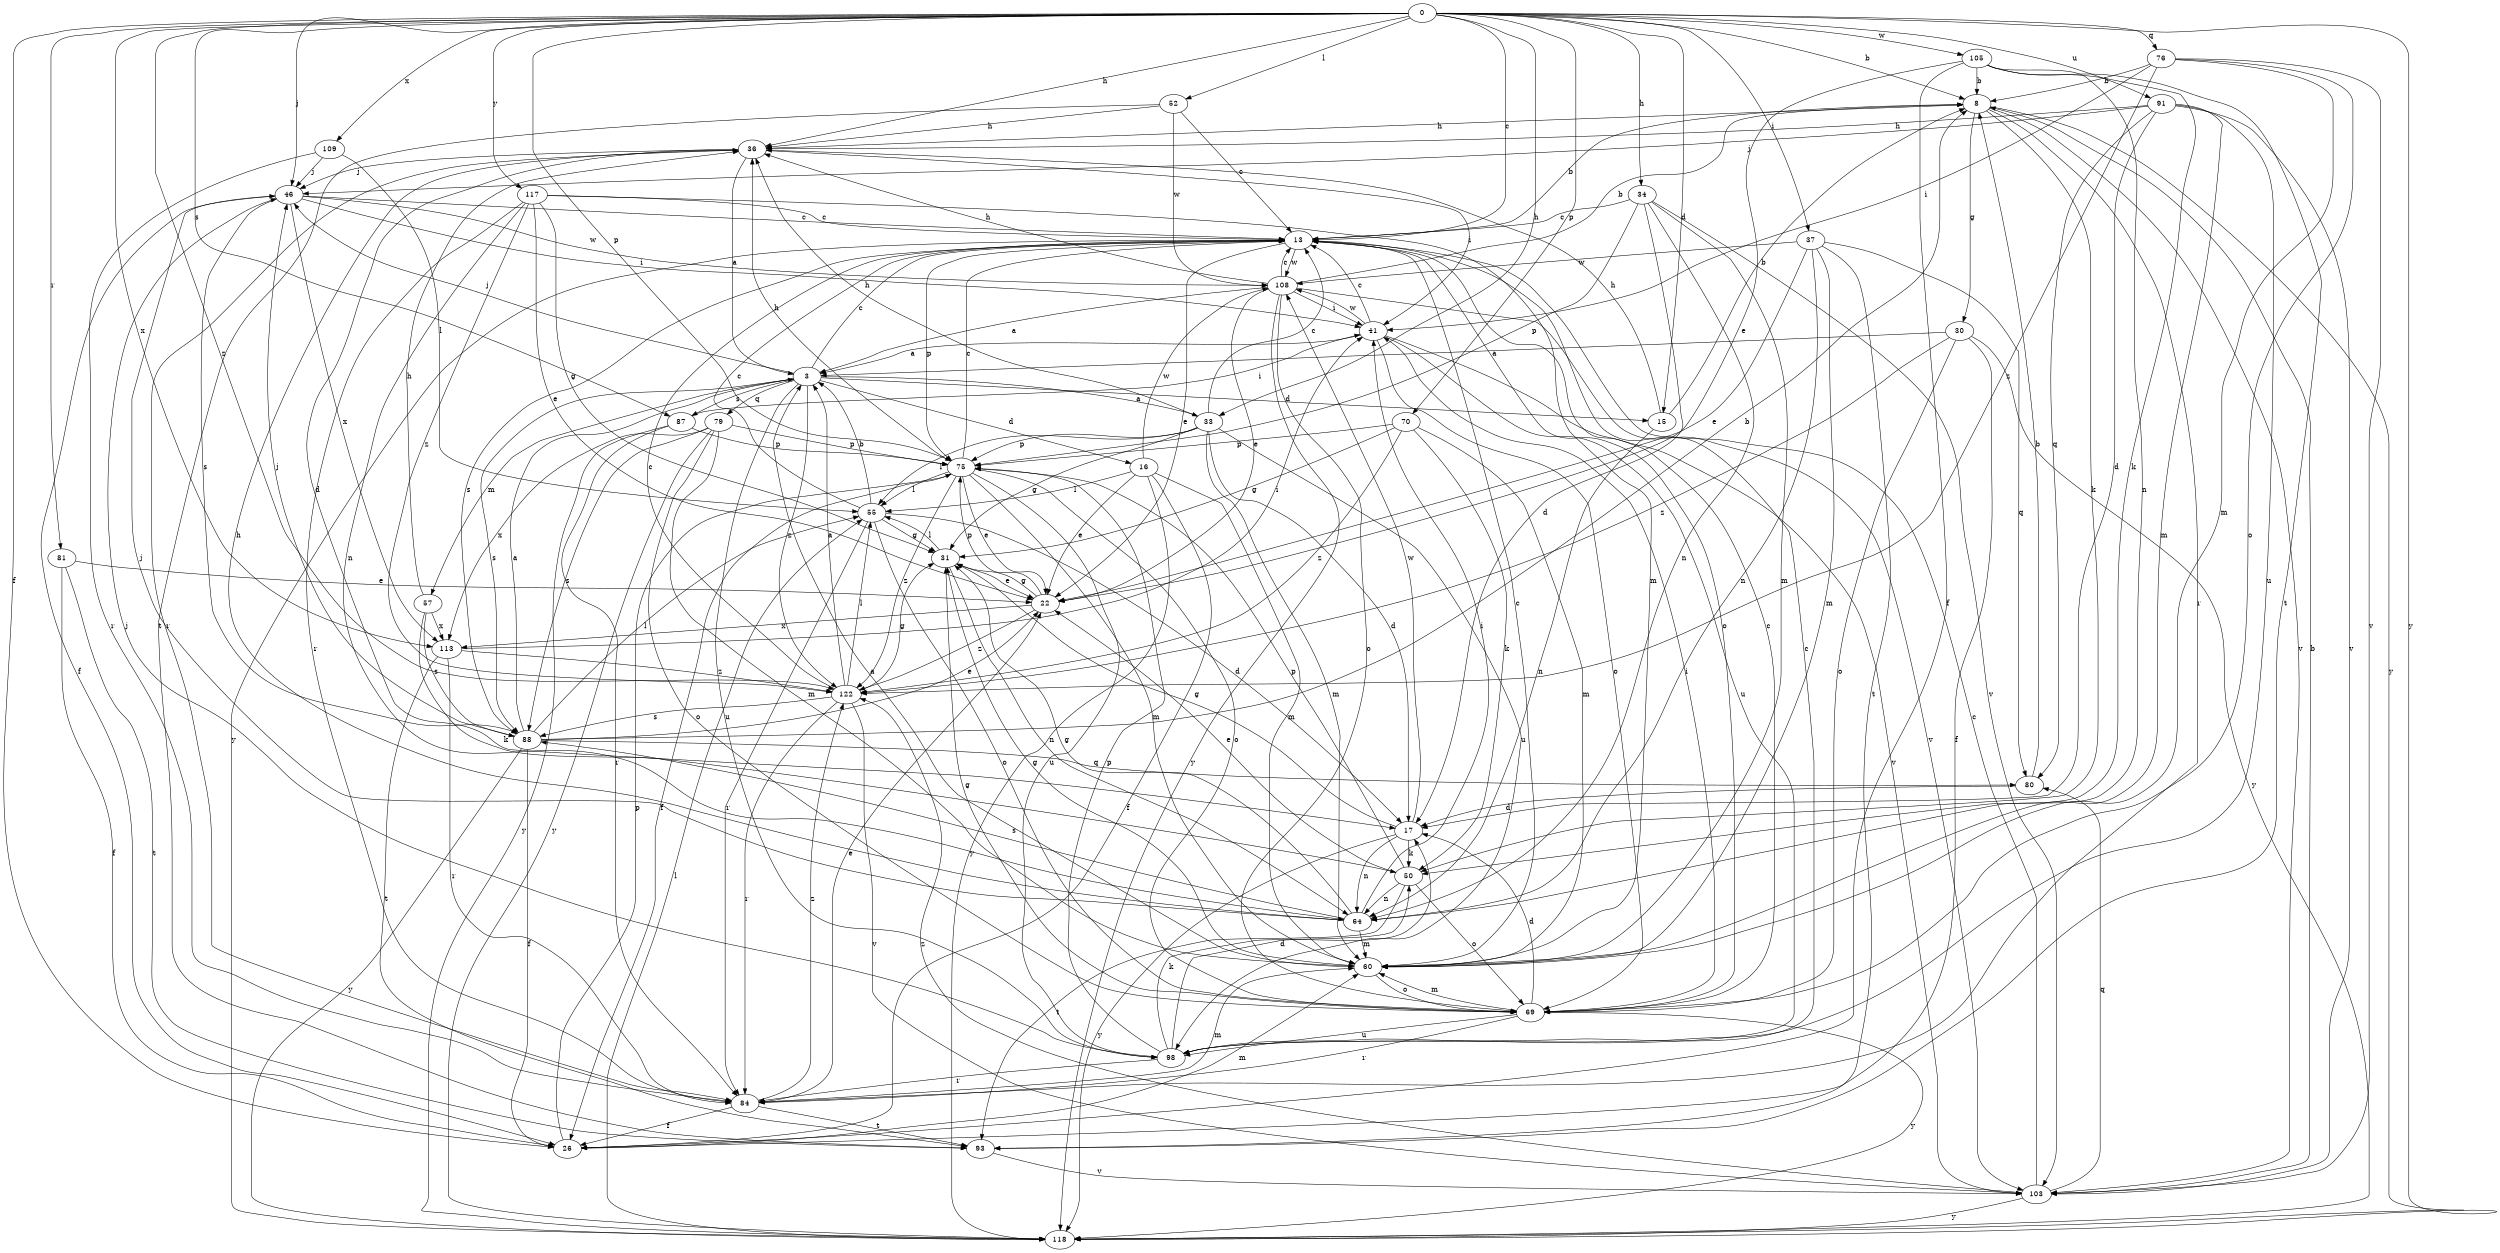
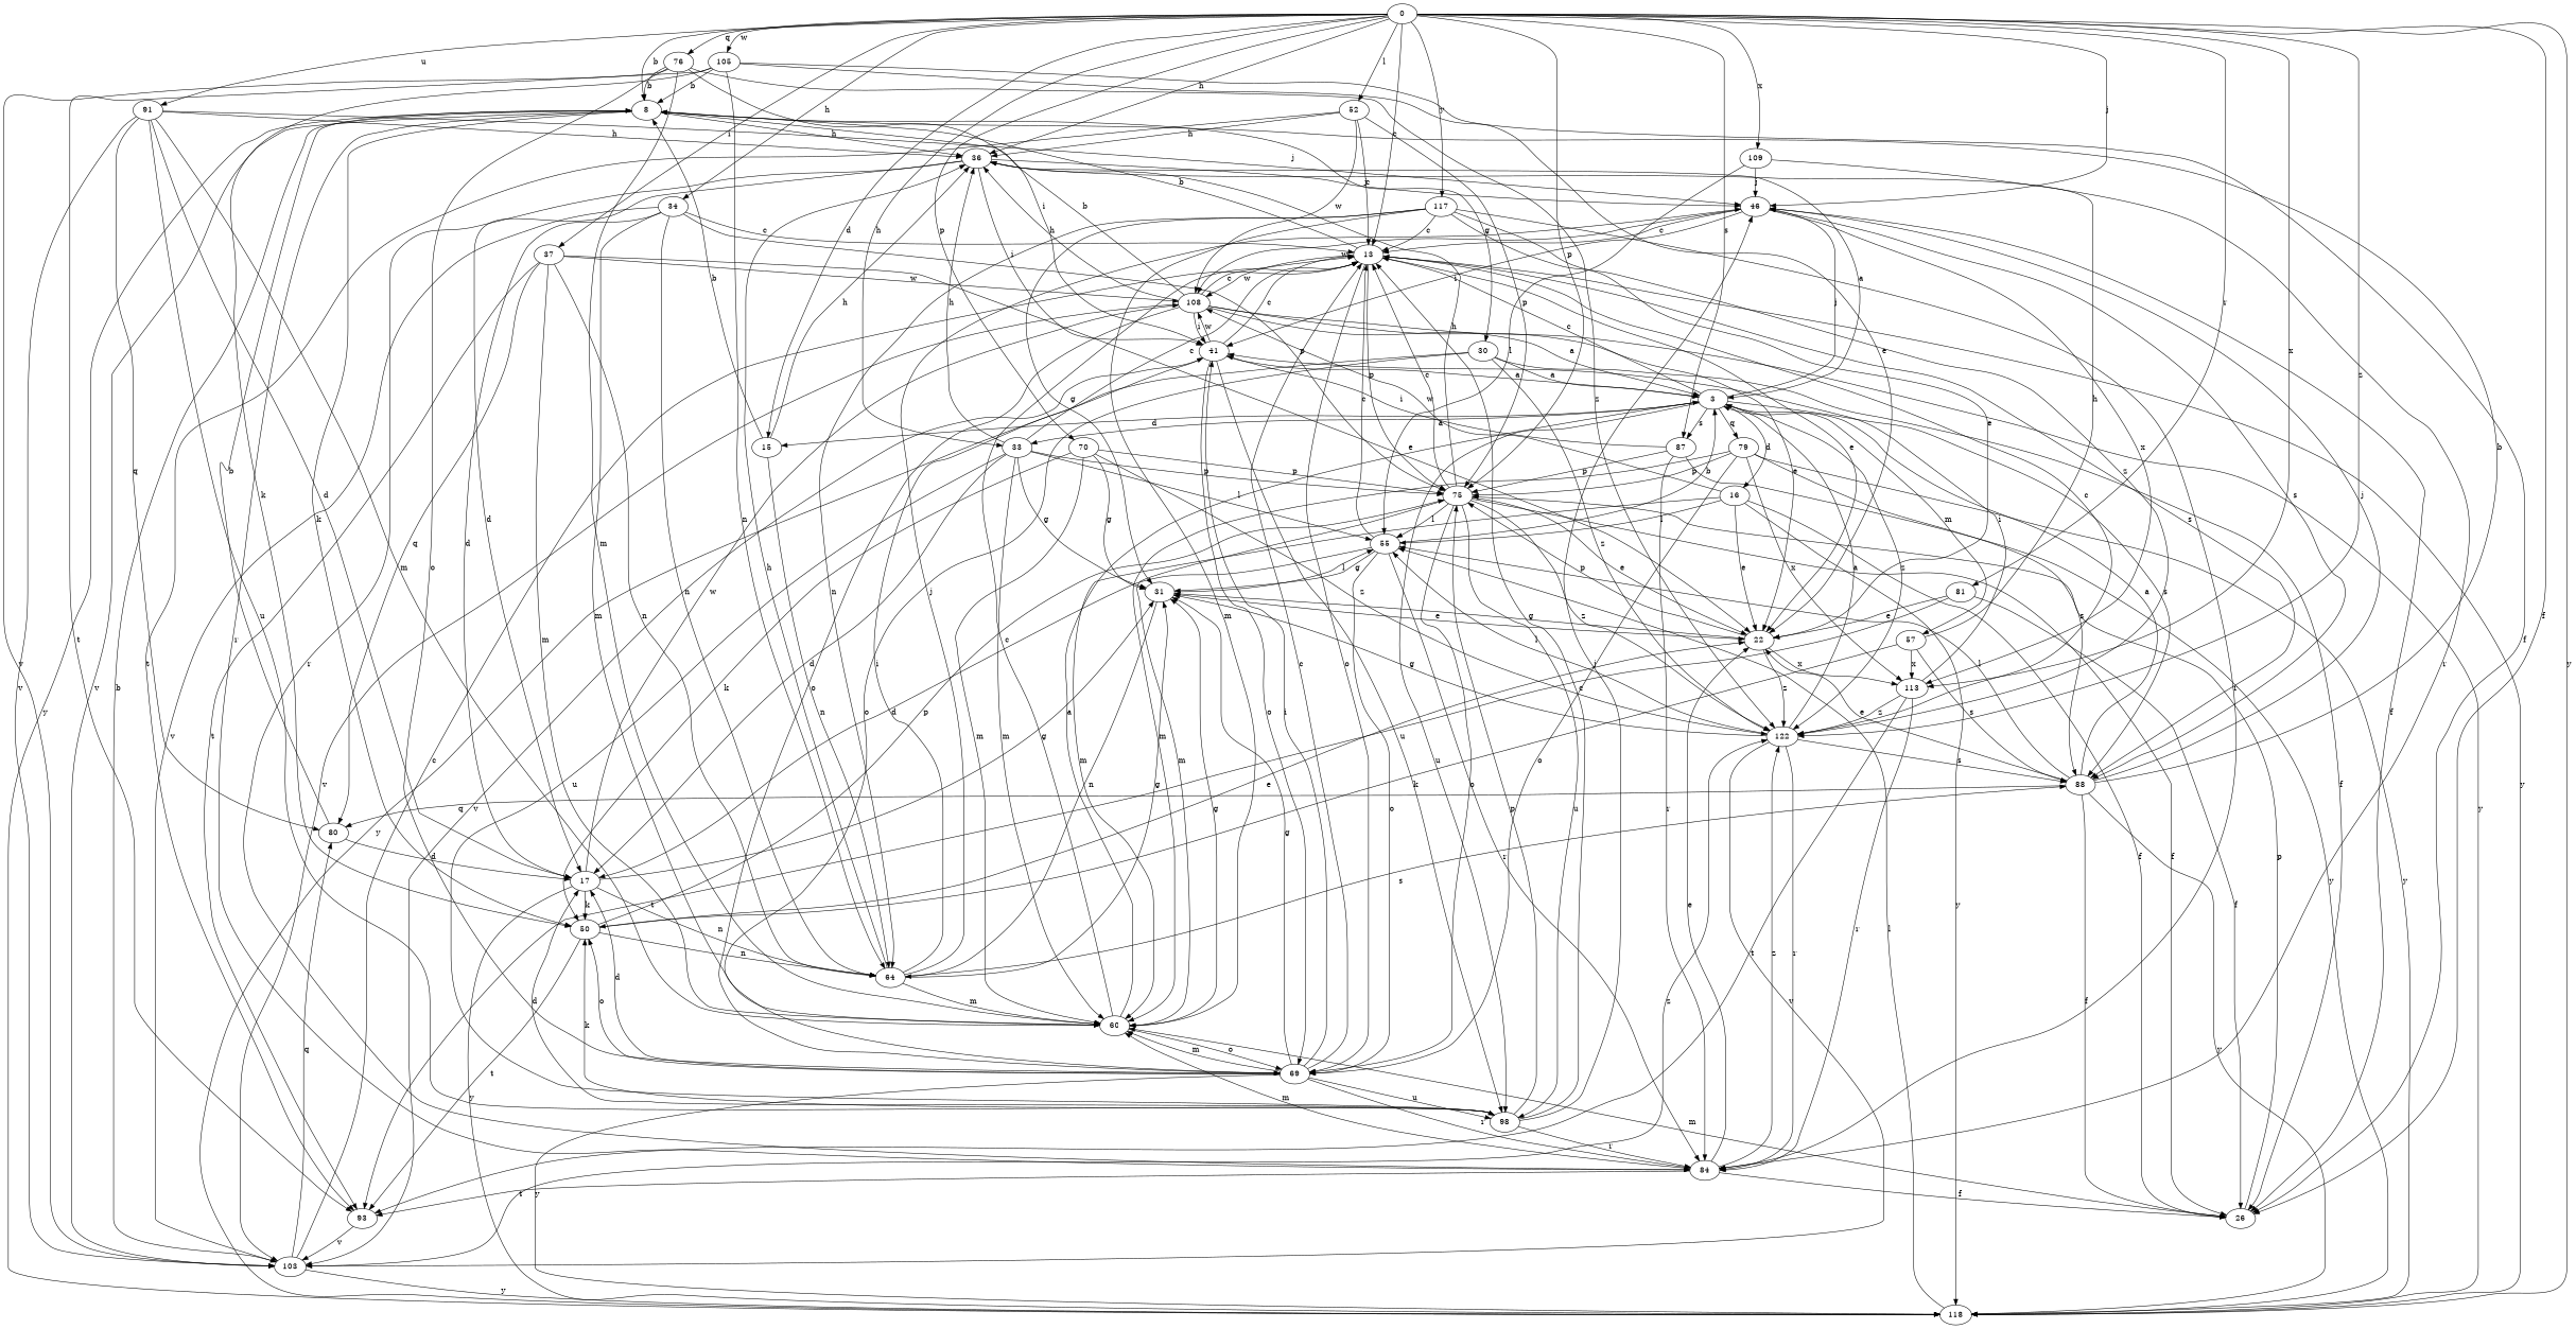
  strict digraph {
    0
    8
    13
    15
    26
    33
    34
    36
    37
    46
    52
    70
    75
    76
    81
    87
    n17 [label=91]
    105
    109
    113
    117
    118
    122
    30
    50
    84
    103
    88
    22
    69
    108
    64
    60
    98
    55
    17
    31
    3
    41
    80
    93
    16
    57
    79
    0 -> 8 [label=b]
    0 -> 13 [label=c]
    0 -> 15 [label=d]
    0 -> 26 [label=f]
    0 -> 33 [label=h]
    0 -> 34 [label=h]
    0 -> 36 [label=h]
    0 -> 37 [label=i]
    0 -> 46 [label=j]
    0 -> 52 [label=l]
    0 -> 70 [label=p]
    0 -> 75 [label=p]
    0 -> 76 [label=q]
    0 -> 81 [label=r]
    0 -> 87 [label=s]
    0 -> n17 [label=u]
    0 -> 105 [label=w]
    0 -> 109 [label=x]
    0 -> 113 [label=x]
    0 -> 117 [label=y]
    0 -> 118 [label=y]
    0 -> 122 [label=z]
    8 -> 36 [label=h]
    8 -> 118 [label=y]
    8 -> 30 [label=g]
    8 -> 50 [label=k]
    8 -> 84 [label=r]
    8 -> 103 [label=v]
    13 -> 8 [label=b]
    13 -> 75 [label=p]
    13 -> 118 [label=y]
    13 -> 88 [label=s]
    13 -> 22 [label=e]
    13 -> 69 [label=o]
    13 -> 108 [label=w]
    15 -> 8 [label=b]
    15 -> 36 [label=h]
    15 -> 64 [label=n]
    26 -> 75 [label=p]
    26 -> 60 [label=m]
    33 -> 13 [label=c]
    33 -> 36 [label=h]
    33 -> 75 [label=p]
    33 -> 60 [label=m]
    33 -> 98 [label=u]
    33 -> 55 [label=l]
    33 -> 17 [label=d]
    33 -> 31 [label=g]
    34 -> 13 [label=c]
    34 -> 75 [label=p]
    34 -> 103 [label=v]
    34 -> 64 [label=n]
    34 -> 60 [label=m]
    34 -> 17 [label=d]
    36 -> 46 [label=j]
    36 -> 84 [label=r]
    36 -> 17 [label=d]
    36 -> 3 [label=a]
    36 -> 41 [label=i]
    37 -> 22 [label=e]
    37 -> 108 [label=w]
    37 -> 64 [label=n]
    37 -> 60 [label=m]
    37 -> 80 [label=q]
    37 -> 93 [label=t]
    46 -> 13 [label=c]
    46 -> 26 [label=f]
    46 -> 113 [label=x]
    46 -> 88 [label=s]
    46 -> 108 [label=w]
    46 -> 41 [label=i]
    52 -> 13 [label=c]
    52 -> 36 [label=h]
+   52 -> 75 [label=p]
    52 -> 108 [label=w]
    52 -> 93 [label=t]
    70 -> 75 [label=p]
    70 -> 122 [label=z]
    70 -> 50 [label=k]
    70 -> 60 [label=m]
    70 -> 31 [label=g]
    75 -> 13 [label=c]
    75 -> 26 [label=f]
    75 -> 36 [label=h]
    75 -> 122 [label=z]
    75 -> 22 [label=e]
    75 -> 69 [label=o]
    75 -> 60 [label=m]
    75 -> 98 [label=u]
    75 -> 55 [label=l]
    76 -> 8 [label=b]
    76 -> 122 [label=z]
    76 -> 103 [label=v]
    76 -> 69 [label=o]
    76 -> 60 [label=m]
    76 -> 41 [label=i]
    81 -> 26 [label=f]
    81 -> 22 [label=e]
    81 -> 93 [label=t]
    87 -> 75 [label=p]
    87 -> 118 [label=y]
    87 -> 84 [label=r]
    87 -> 41 [label=i]
    n17 -> 36 [label=h]
    n17 -> 46 [label=j]
    n17 -> 103 [label=v]
    n17 -> 60 [label=m]
    n17 -> 98 [label=u]
    n17 -> 17 [label=d]
    n17 -> 80 [label=q]
    105 -> 8 [label=b]
    105 -> 26 [label=f]
    105 -> 50 [label=k]
    105 -> 22 [label=e]
    105 -> 64 [label=n]
    105 -> 93 [label=t]
    109 -> 46 [label=j]
    109 -> 84 [label=r]
    109 -> 55 [label=l]
    113 -> 122 [label=z]
    113 -> 84 [label=r]
    113 -> 41 [label=i]
    113 -> 93 [label=t]
    117 -> 13 [label=c]
    117 -> 122 [label=z]
    117 -> 84 [label=r]
    117 -> 22 [label=e]
    117 -> 64 [label=n]
    117 -> 60 [label=m]
    117 -> 31 [label=g]
    118 -> 55 [label=l]
    122 -> 13 [label=c]
    122 -> 84 [label=r]
    122 -> 103 [label=v]
    122 -> 88 [label=s]
    122 -> 55 [label=l]
    122 -> 31 [label=g]
    122 -> 3 [label=a]
    30 -> 26 [label=f]
    30 -> 118 [label=y]
    30 -> 122 [label=z]
    30 -> 69 [label=o]
    30 -> 3 [label=a]
    50 -> 75 [label=p]
    50 -> 22 [label=e]
-   50 -> 69 [label=o]
+   69 -> 50 [label=o]
    50 -> 64 [label=n]
    50 -> 93 [label=t]
    84 -> 26 [label=f]
    84 -> 122 [label=z]
    84 -> 22 [label=e]
    84 -> 60 [label=m]
    84 -> 93 [label=t]
    103 -> 8 [label=b]
    103 -> 13 [label=c]
    103 -> 118 [label=y]
    103 -> 122 [label=z]
    103 -> 80 [label=q]
    88 -> 8 [label=b]
    88 -> 26 [label=f]
    88 -> 46 [label=j]
    88 -> 118 [label=y]
    88 -> 22 [label=e]
    88 -> 55 [label=l]
    88 -> 3 [label=a]
    88 -> 80 [label=q]
    22 -> 75 [label=p]
    22 -> 113 [label=x]
    22 -> 122 [label=z]
    22 -> 31 [label=g]
    69 -> 13 [label=c]
    69 -> 118 [label=y]
    69 -> 84 [label=r]
    69 -> 60 [label=m]
    69 -> 98 [label=u]
    69 -> 17 [label=d]
    69 -> 31 [label=g]
    69 -> 41 [label=i]
    108 -> 8 [label=b]
    108 -> 13 [label=c]
    108 -> 36 [label=h]
    108 -> 118 [label=y]
    108 -> 103 [label=v]
    108 -> 22 [label=e]
    108 -> 69 [label=o]
    108 -> 3 [label=a]
    108 -> 41 [label=i]
    64 -> 36 [label=h]
    64 -> 46 [label=j]
    64 -> 88 [label=s]
    64 -> 60 [label=m]
    64 -> 31 [label=g]
    64 -> 41 [label=i]
    60 -> 13 [label=c]
    60 -> 69 [label=o]
    60 -> 31 [label=g]
    60 -> 3 [label=a]
    98 -> 13 [label=c]
    98 -> 46 [label=j]
    98 -> 75 [label=p]
    98 -> 50 [label=k]
    98 -> 84 [label=r]
    98 -> 17 [label=d]
    55 -> 13 [label=c]
    55 -> 84 [label=r]
    55 -> 69 [label=o]
    55 -> 17 [label=d]
    55 -> 31 [label=g]
    55 -> 3 [label=b]
    17 -> 118 [label=y]
    17 -> 50 [label=k]
    17 -> 108 [label=w]
    17 -> 64 [label=n]
    17 -> 31 [label=g]
    31 -> 22 [label=e]
    31 -> 64 [label=n]
    31 -> 55 [label=l]
    3 -> 13 [label=c]
    3 -> 15 [label=d]
    3 -> 33 [label=a]
    3 -> 46 [label=j]
    3 -> 87 [label=s]
    3 -> 122 [label=z]
    3 -> 88 [label=s]
    3 -> 98 [label=u]
    3 -> 16 [label=d]
    3 -> 57 [label=m]
    3 -> 79 [label=q]
    41 -> 13 [label=c]
    41 -> 103 [label=v]
    41 -> 69 [label=o]
    41 -> 108 [label=w]
    41 -> 98 [label=u]
    41 -> 3 [label=a]
    80 -> 8 [label=b]
    80 -> 17 [label=d]
    93 -> 103 [label=v]
    16 -> 26 [label=f]
    16 -> 118 [label=y]
    16 -> 22 [label=e]
    16 -> 108 [label=w]
    16 -> 60 [label=m]
    16 -> 55 [label=l]
    57 -> 36 [label=h]
    57 -> 113 [label=x]
    57 -> 50 [label=k]
    57 -> 88 [label=s]
    79 -> 75 [label=p]
    79 -> 113 [label=x]
    79 -> 118 [label=y]
    79 -> 88 [label=s]
    79 -> 69 [label=o]
    79 -> 60 [label=m]
  }
